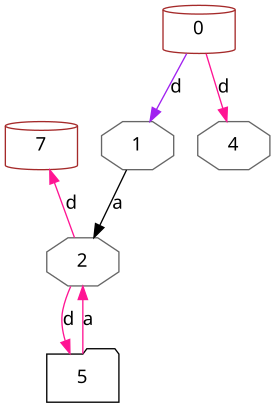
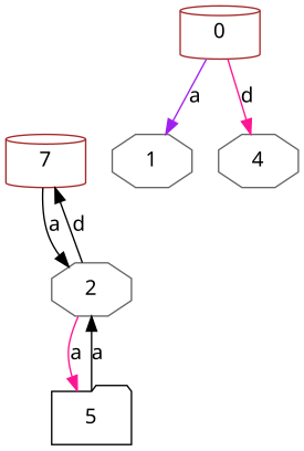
  strict digraph {
    fontname="Noto Sans"
    node [color=gray40 fontname="Noto Sans" shape=octagon]
    edge [color=deeppink fontname="Noto Sans"]
    7 [color=brown shape=cylinder]
    2
    n3 [color=black label=5 shape=folder]
    0 [color=brown shape=cylinder]
    1
    4
-   1 -> 2 [color=black label=a]
-   2 -> 7 [label=d]
-   2 -> n3 [label=d]
-   n3 -> 2 [label=a]
-   0 -> 1 [color=purple label=d]
+   7 -> 2 [color=black label=a]
+   2 -> 7 [color=black label=d]
+   2 -> n3 [label=a]
+   n3 -> 2 [color=black label=a]
+   0 -> 1 [color=purple label=a]
    0 -> 4 [label=d]
  }
